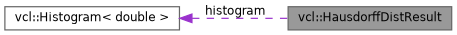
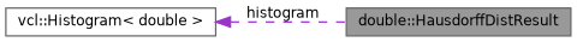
  digraph {
    rankdir=LR
    node [color=gray40 fontname=Helvetica fontsize=10 shape=box style=filled]
-   n1 [fillcolor=grey60 fontcolor=black height=0.2 label="vcl::HausdorffDistResult" width=0.4]
+   n1 [fillcolor=grey60 fontcolor=black height=0.2 label="double::HausdorffDistResult" width=0.4]
    n2 [fillcolor=white height=0.2 label="vcl::Histogram\< double \>" width=0.4]
    n2 -> n1 [color=darkorchid3 dir=back fontname=Helvetica fontsize=10 label=" histogram" labelfontname=Helvetica labelfontsize=10 style=dashed]
  }
